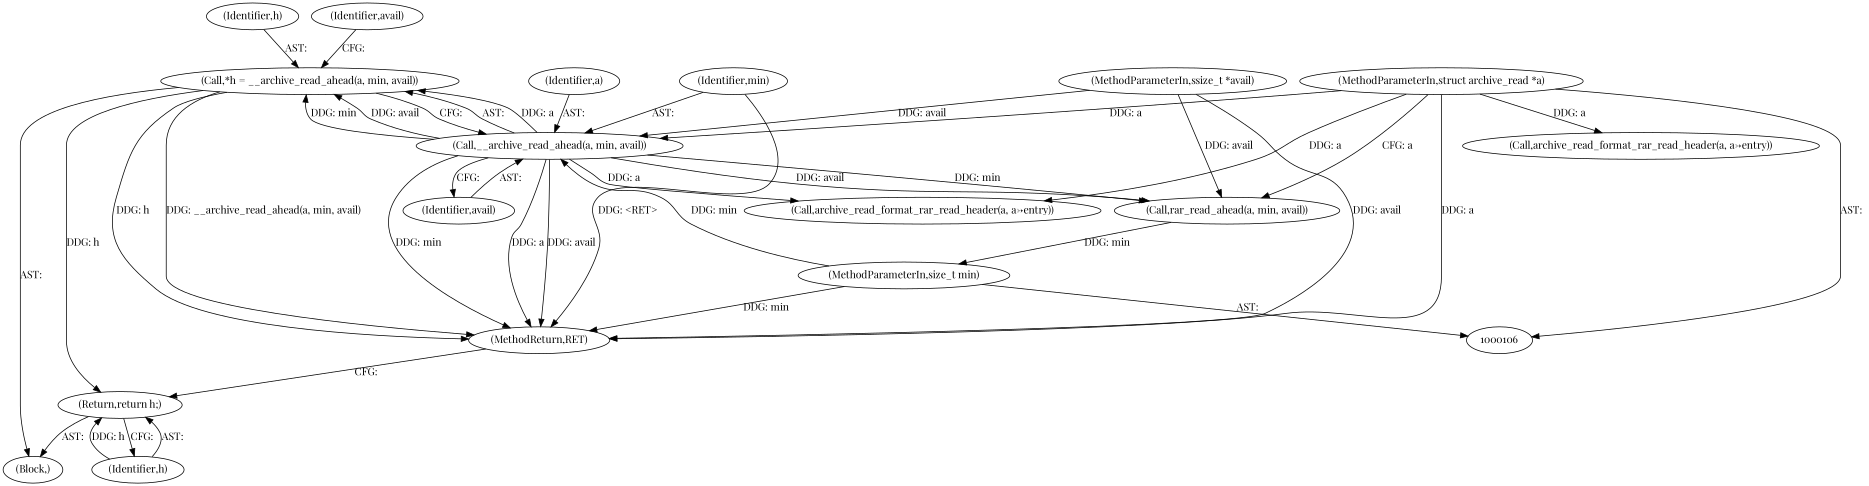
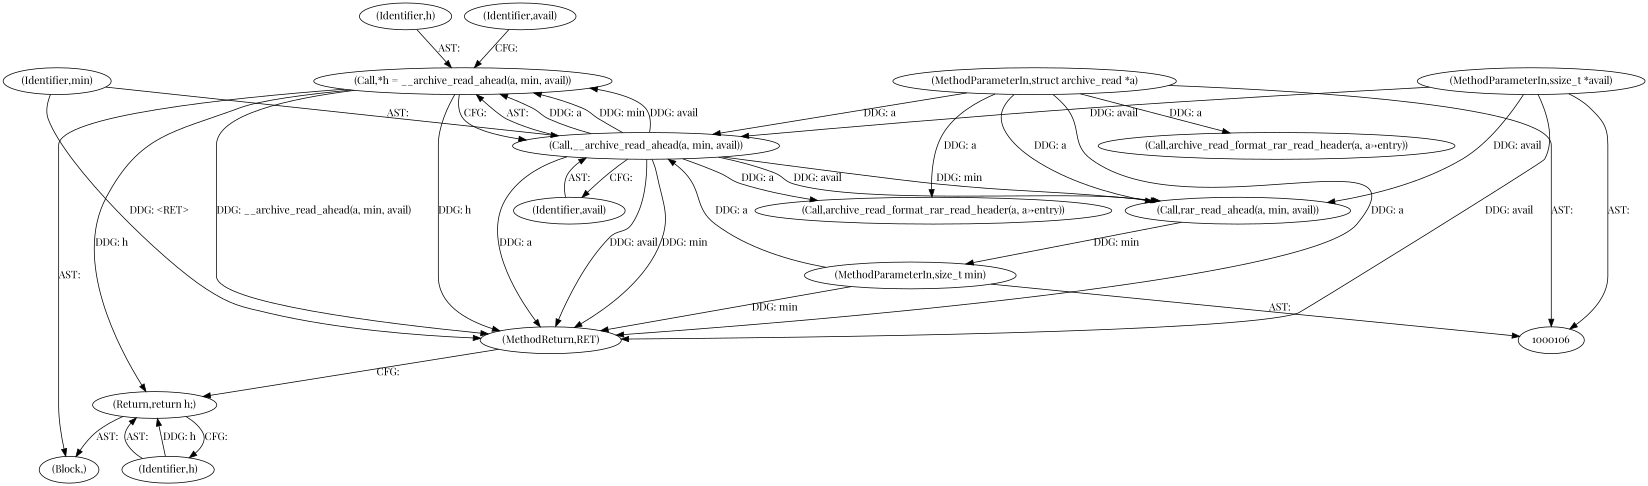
  digraph {
    fontname="Playfair Display"
    node [fontname="Playfair Display"]
    edge [fontname="Playfair Display"]
    n1 [label="(Call,*h = __archive_read_ahead(a, min, avail))"]
    n2 [label="(Call,__archive_read_ahead(a, min, avail))"]
    n3 [label="(Return,return h;)"]
    n4 [label="(MethodReturn,RET)"]
    n5 [label="(Block,)"]
    n6 [label="(Identifier,avail)"]
    n7 [label="(Call,archive_read_format_rar_read_header(a, a->entry))"]
    n8 [label="(Call,rar_read_ahead(a, min, avail))"]
    n9 [label="(Identifier,h)"]
    n10 [label="(MethodParameterIn,size_t min)"]
    n11 [label="(MethodParameterIn,struct archive_read *a)"]
    n12 [label="(Call,archive_read_format_rar_read_header(a, a->entry))"]
    n13 [label=1000106]
    n14 [label="(MethodParameterIn,ssize_t *avail)"]
-   n15 [label="(Identifier,a)"]
    n16 [label="(Identifier,min)"]
    n17 [label="(Identifier,h)"]
    n18 [label="(Identifier,avail)"]
    n1 -> n2 [label="CFG: "]
    n1 -> n3 [label="DDG: h"]
    n1 -> n4 [label="DDG: __archive_read_ahead(a, min, avail)"]
    n1 -> n4 [label="DDG: h"]
    n1 -> n5 [label="AST: "]
    n2 -> n1 [label="AST: "]
    n2 -> n1 [label="DDG: a"]
    n2 -> n1 [label="DDG: min"]
    n2 -> n1 [label="DDG: avail"]
    n2 -> n4 [label="DDG: avail"]
    n2 -> n4 [label="DDG: min"]
    n2 -> n4 [label="DDG: a"]
    n2 -> n6 [label="CFG: "]
    n2 -> n7 [label="DDG: a"]
    n2 -> n8 [label="DDG: min"]
    n2 -> n8 [label="DDG: avail"]
    n3 -> n5 [label="AST: "]
    n3 -> n9 [label="CFG: "]
    n4 -> n3 [label="CFG: "]
    n6 -> n2 [label="AST: "]
    n8 -> n10 [label="DDG: min"]
    n9 -> n3 [label="AST: "]
    n9 -> n3 [label="DDG: h"]
-   n10 -> n2 [label="DDG: min"]
+   n10 -> n2 [label="DDG: a"]
    n10 -> n4 [label="DDG: min"]
    n10 -> n13 [label="AST: "]
    n11 -> n2 [label="DDG: a"]
    n11 -> n4 [label="DDG: a"]
    n11 -> n7 [label="DDG: a"]
-   n11 -> n8 [label="CFG: a"]
+   n11 -> n8 [label="DDG: a"]
    n11 -> n12 [label="DDG: a"]
    n11 -> n13 [label="AST: "]
    n14 -> n2 [label="DDG: avail"]
    n14 -> n4 [label="DDG: avail"]
    n14 -> n8 [label="DDG: avail"]
-   n15 -> n2 [label="AST: "]
+   n14 -> n13 [label="AST: "]
    n16 -> n2 [label="AST: "]
    n16 -> n4 [label="DDG: <RET>"]
    n17 -> n1 [label="AST: "]
    n18 -> n1 [label="CFG: "]
  }
